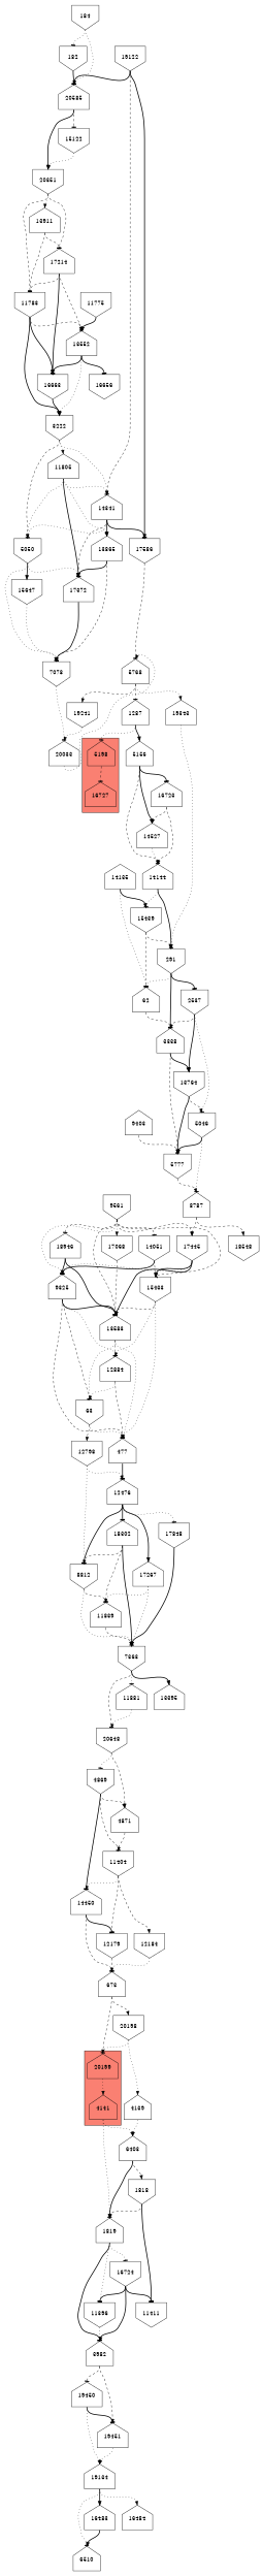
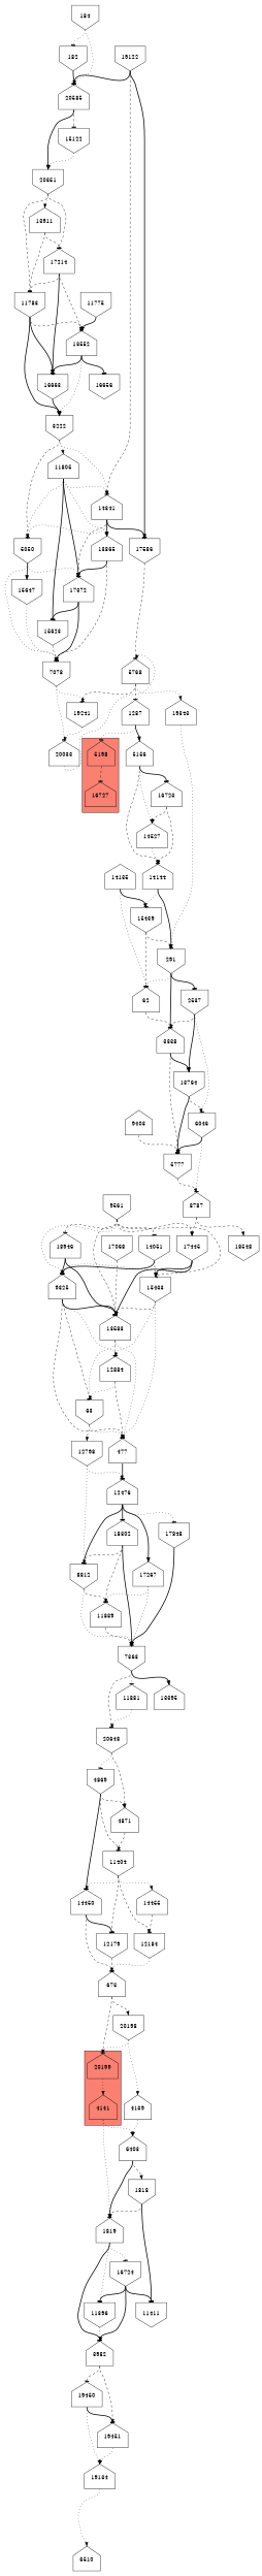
  digraph {
    node [shape=house]
    edge [arrowhead=normal headport=n style=dashed tailport=s]
    5198 [height=1 width=1]
    16727 [height=1 width=1]
    20199 [height=1 width=1]
    4141 [height=1 width=1]
    6403 [height=1 width=1]
    1819 [height=1 width=1]
    1818 [height=1 shape=invhouse width=1]
    3982 [height=1 width=1]
    11396 [height=1 shape=invhouse width=1]
    16724 [height=1 shape=invhouse width=1]
    1287 [height=1 width=1]
    5156 [height=1 width=1]
    14144 [height=1 width=1]
    14527 [height=1 width=1]
    16723 [height=1 width=1]
    291 [height=1 shape=invhouse width=1]
    15439 [height=1 shape=invhouse width=1]
    62 [height=1 width=1]
    3338 [height=1 width=1]
    2537 [height=1 shape=invhouse width=1]
    5777 [height=1 shape=invhouse width=1]
    13764 [height=1 shape=invhouse width=1]
-   5046 [height=1 shape=invhouse width=1]
+   5046 [height=1 shape=invhouse width=1 label=6046]
    8787 [height=1 width=1]
    17445 [height=1 shape=invhouse width=1]
    18548 [height=1 shape=invhouse width=1]
    9561 [height=1 shape=invhouse width=1]
    9325 [height=1 width=1]
    13583 [height=1 width=1]
    15433 [height=1 shape=invhouse width=1]
    14051 [height=1 shape=invhouse width=1]
    17068 [height=1 shape=invhouse width=1]
    18946 [height=1 width=1]
    63 [height=1 shape=invhouse width=1]
    477 [height=1 width=1]
    12884 [height=1 width=1]
    12798 [height=1 shape=invhouse width=1]
    12476 [height=1 width=1]
    8812 [height=1 shape=invhouse width=1]
    17267 [height=1 width=1]
    18302 [height=1 width=1]
    17848 [height=1 shape=invhouse width=1]
    7363 [height=1 shape=invhouse width=1]
    11839 [height=1 width=1]
    11881 [height=1 width=1]
    20648 [height=1 shape=invhouse width=1]
    13395 [height=1 width=1]
    4869 [height=1 shape=invhouse width=1]
    4871 [height=1 width=1]
    11404 [height=1 shape=invhouse width=1]
    14450 [height=1 width=1]
    12179 [height=1 shape=invhouse width=1]
    12184 [height=1 shape=invhouse width=1]
+   14455 [height=1 width=1]
    673 [height=1 width=1]
    20198 [height=1 shape=invhouse width=1]
    4139 [height=1 width=1]
    11411 [height=1 shape=invhouse width=1]
    19450 [height=1 width=1]
    19451 [height=1 width=1]
    19134 [height=1 width=1]
    6510 [height=1 width=1]
-   16483 [height=1 width=1]
-   16484 [height=1 width=1]
    9403 [height=1 width=1]
    14135 [height=1 width=1]
    19343 [height=1 width=1]
    5768 [height=1 width=1]
    19241 [height=1 shape=invhouse width=1]
    20033 [height=1 width=1]
    7078 [height=1 shape=invhouse width=1]
    5050 [height=1 shape=invhouse width=1]
    15647 [height=1 shape=invhouse width=1]
    17372 [height=1 width=1]
+   15623 [height=1 shape=invhouse width=1]
    11805 [height=1 width=1]
    13865 [height=1 width=1]
    14341 [height=1 width=1]
    17586 [height=1 shape=invhouse width=1]
    19122 [height=1 shape=invhouse width=1]
    20585 [height=1 width=1]
    15122 [height=1 shape=invhouse width=1]
    20351 [height=1 shape=invhouse width=1]
    11783 [height=1 shape=invhouse width=1]
    17214 [height=1 width=1]
    13911 [height=1 width=1]
    3222 [height=1 shape=invhouse width=1]
    13552 [height=1 width=1]
    16663 [height=1 shape=invhouse width=1]
    16656 [height=1 shape=invhouse width=1]
    11775 [height=1 shape=invhouse width=1]
    182 [height=1 shape=invhouse width=1]
    184 [height=1 shape=invhouse width=1]
    subgraph cluster_1 {
      fillcolor=salmon
      style=filled
      5198
      16727
    }
    subgraph cluster_2 {
      fillcolor=salmon
      style=filled
      20199
      4141
    }
    5198 -> 16727 [arrowhead=tee]
    20199 -> 4141 [style=dotted]
    4141 -> 6403 [style=dotted]
    4141 -> 1819 [arrowhead=tee style=dotted]
    6403 -> 1819 [style=bold]
    6403 -> 1818
    1819 -> 3982 [arrowhead=tee style=bold]
    1819 -> 11396 [arrowhead=tee style=dotted]
    1819 -> 16724 [arrowhead=tee style=dotted]
    1818 -> 1819
    1818 -> 11411 [arrowhead=tee style=bold]
    3982 -> 19450 [arrowhead=tee]
    3982 -> 19451
    11396 -> 3982 [arrowhead=tee style=dotted]
    16724 -> 3982 [style=bold]
    16724 -> 11396 [arrowhead=tee style=bold]
    16724 -> 11411 [arrowhead=tee style=bold]
    1287 -> 5198 [arrowhead=tee style=dotted]
    1287 -> 5156 [style=bold]
    5156 -> 14144 [arrowhead=tee]
-   5156 -> 14527 [style=bold]
+   5156 -> 14527 [style=dotted]
    5156 -> 16723 [arrowhead=tee style=bold]
    14144 -> 291 [style=bold]
    14144 -> 15439 [arrowhead=tee style=dotted]
    14527 -> 14144 [style=dotted]
    16723 -> 14144
    16723 -> 14527
    291 -> 62 [arrowhead=tee style=dotted]
    291 -> 3338 [arrowhead=tee style=bold]
    291 -> 2537 [arrowhead=tee style=bold]
    15439 -> 291
    15439 -> 62 [arrowhead=tee]
    62 -> 3338 [arrowhead=tee]
    3338 -> 5777
    3338 -> 13764 [style=bold]
    2537 -> 3338
    2537 -> 13764 [style=bold]
    2537 -> 5046 [arrowhead=tee style=dotted]
    5777 -> 8787
-   13764 -> 5777 [style=bold]
+   13764 -> 5777 [arrowhead=tee style=bold]
    13764 -> 5046
    5046 -> 5777 [style=bold]
    5046 -> 8787 [arrowhead=tee style=dotted]
    8787 -> 17445
    8787 -> 18548
    17445 -> 9325 [arrowhead=tee style=dotted]
    17445 -> 13583 [style=bold]
    17445 -> 15433 [style=bold]
    9561 -> 17445
    9561 -> 9325 [arrowhead=tee style=dotted]
    9561 -> 13583 [arrowhead=tee]
    9561 -> 15433 [arrowhead=tee]
    9561 -> 14051 [arrowhead=tee]
-   9561 -> 17068 [style=dotted]
    9561 -> 18946 [arrowhead=tee]
    9325 -> 13583 [arrowhead=tee style=bold]
    9325 -> 63 [arrowhead=tee]
    9325 -> 477
    9325 -> 12884 [arrowhead=tee style=dotted]
    13583 -> 63 [arrowhead=tee style=dotted]
    13583 -> 477 [style=dotted]
    13583 -> 12884 [arrowhead=tee]
    15433 -> 13583
    15433 -> 477 [arrowhead=tee style=dotted]
    15433 -> 12884 [style=dotted]
    14051 -> 9325 [arrowhead=tee style=bold]
    14051 -> 15433
    17068 -> 13583 [arrowhead=tee]
    18946 -> 9325 [style=bold]
    18946 -> 13583 [arrowhead=tee style=bold]
    63 -> 477 [arrowhead=tee style=dotted]
    63 -> 12798
    477 -> 12476 [arrowhead=tee style=bold]
    12884 -> 63 [style=dotted]
    12884 -> 477 [arrowhead=tee]
    12798 -> 12476 [style=dotted]
    12798 -> 8812 [arrowhead=tee style=dotted]
    12476 -> 8812 [arrowhead=tee style=bold]
    12476 -> 17267 [style=bold]
    12476 -> 18302 [arrowhead=tee style=bold]
    12476 -> 17848 [arrowhead=tee style=dotted]
    8812 -> 7363 [style=dotted]
    8812 -> 11839 [arrowhead=tee]
    17267 -> 7363 [arrowhead=tee style=dotted]
    17267 -> 11839 [arrowhead=tee style=dotted]
    18302 -> 8812
    18302 -> 7363 [style=bold]
    18302 -> 11839
    17848 -> 7363 [style=bold]
    7363 -> 11881 [arrowhead=tee style=dotted]
    7363 -> 20648 [arrowhead=tee]
    7363 -> 13395 [style=bold]
    11839 -> 7363
    11881 -> 20648 [style=dotted]
    20648 -> 4869 [arrowhead=tee style=dotted]
    20648 -> 4871
    4869 -> 4871
    4869 -> 11404 [arrowhead=tee]
    4869 -> 14450 [arrowhead=tee style=bold]
    4871 -> 11404
    11404 -> 14450 [style=dotted]
    11404 -> 12179 [arrowhead=tee]
    11404 -> 12184
+   11404 -> 14455 [style=dotted]
    14450 -> 12179 [arrowhead=tee style=bold]
    14450 -> 673 [arrowhead=tee]
    12179 -> 673
    12184 -> 673 [arrowhead=tee style=dotted]
+   14455 -> 12184 [arrowhead=tee]
    673 -> 20199
    673 -> 20198
    20198 -> 20199 [arrowhead=tee style=dotted]
    20198 -> 4139 [style=dotted]
    4139 -> 6403 [style=dotted]
    19450 -> 19451 [arrowhead=tee style=bold]
    19450 -> 19134 [style=dotted]
    19451 -> 19134 [style=dotted]
-   19134 -> 6510 [arrowhead=tee style=dotted]
-   19134 -> 16483 [style=bold]
-   19134 -> 16484 [style=dotted]
-   16483 -> 6510 [style=bold]
+   19134 -> 6510 [style=dotted]
    9403 -> 5777 [arrowhead=tee]
    14135 -> 15439 [style=bold]
    14135 -> 62 [arrowhead=tee style=dotted]
    19343 -> 291 [arrowhead=tee style=dotted]
    5768 -> 1287 [arrowhead=tee]
    5768 -> 19343 [style=dotted]
    5768 -> 19241
    19241 -> 20033 [style=dotted]
    20033 -> 5768 [style=dotted]
+   7078 -> 19241 [arrowhead=tee style=dotted]
    7078 -> 20033 [arrowhead=tee style=dotted]
    5050 -> 7078 [style=dotted]
    5050 -> 15647 [style=bold]
    5050 -> 17372 [style=dotted]
    15647 -> 7078 [style=dotted]
    17372 -> 7078 [arrowhead=tee style=bold]
+   17372 -> 15623 [arrowhead=tee style=bold]
+   15623 -> 7078 [arrowhead=tee]
    11805 -> 5050 [style=dotted]
    11805 -> 17372 [style=bold]
+   11805 -> 15623 [arrowhead=tee style=bold]
    11805 -> 13865 [style=dotted]
    11805 -> 14341 [arrowhead=tee style=dotted]
    13865 -> 7078
    13865 -> 17372 [arrowhead=tee style=bold]
    14341 -> 5050 [arrowhead=tee style=dotted]
    14341 -> 17372
    14341 -> 13865 [style=bold]
    14341 -> 17586 [arrowhead=tee style=bold]
    17586 -> 5768 [arrowhead=tee]
    19122 -> 14341
    19122 -> 17586 [style=bold]
    19122 -> 20585 [style=bold]
    20585 -> 15122 [arrowhead=tee]
    20585 -> 20351 [style=bold]
    15122 -> 20351 [style=dotted]
    20351 -> 11783 [arrowhead=tee]
    20351 -> 17214 [arrowhead=tee]
    20351 -> 13911 [style=dotted]
    11783 -> 3222 [style=bold]
    11783 -> 13552 [arrowhead=tee]
    11783 -> 16663 [style=bold]
    17214 -> 11783 [arrowhead=tee]
    17214 -> 13552
    17214 -> 16663 [style=bold]
    13911 -> 11783 [arrowhead=tee]
    13911 -> 17214 [arrowhead=tee]
    3222 -> 5050
    3222 -> 11805 [style=dotted]
    3222 -> 14341 [style=dotted]
    13552 -> 3222 [style=dotted]
    13552 -> 16663 [arrowhead=tee style=bold]
    13552 -> 16656 [arrowhead=tee style=bold]
    16663 -> 3222 [style=bold]
    11775 -> 13552 [style=bold]
    182 -> 20585 [arrowhead=tee style=bold]
    184 -> 20585 [arrowhead=tee style=dotted]
    184 -> 182 [arrowhead=tee style=dotted]
  }
